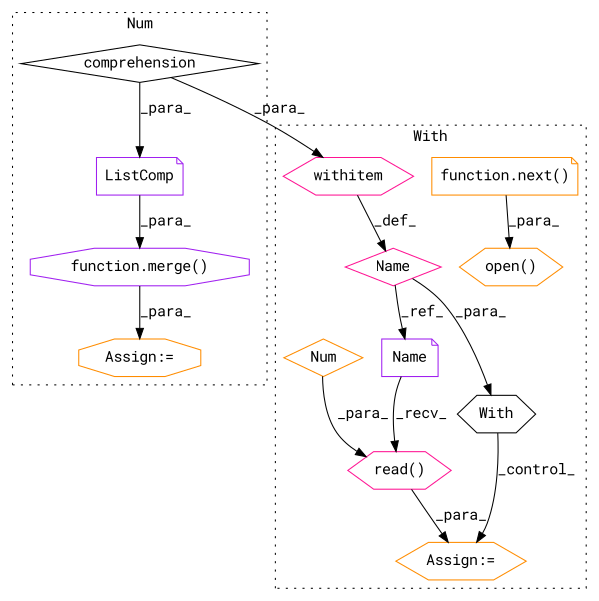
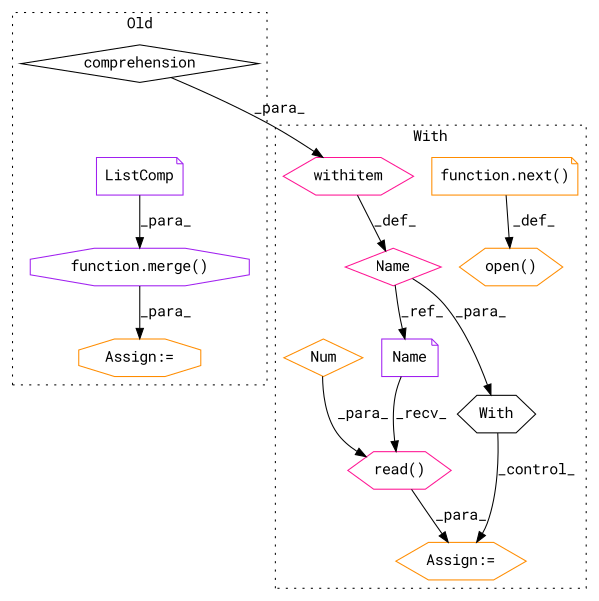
  digraph {
    fontname="Roboto Mono"
    node [a=75 color=darkorange fontname="Roboto Mono" l=1 shape=hexagon]
    edge [fontname="Roboto Mono"]
    n1 [a=106 color=purple l=28 label=ListComp s=4054 shape=note]
    n2 [a=45 color=black l=3 label=comprehension s=4066 shape=diamond]
    n3 [a=68 l=18 label="Assign:=" s=4095 shape=octagon]
    n4 [color=purple l="6,1" label="function.merge()" s="4113,4135" shape=octagon]
    n5 [l="5,1" label="function.next()" s="4081,4090" shape=note]
    n6 [a=68 l=3 label="Assign:=" s=4208]
    n7 [a=39 color=black l="5,34" label=With s="4156,4169"]
    n8 [color=deeppink l="7,16" label="read()" s="4211,4219"]
    n9 [a=49 color=deeppink l=8 label=withitem s=4161]
    n10 [a=87 color=deeppink label=Name s=4188 shape=diamond]
    n11 [l="14,1" label="open()" s="4161,4183"]
    n12 [a=76 label=Num s=4218 shape=diamond]
    n13 [a=87 color=purple label=Name s=4211 shape=note]
    subgraph cluster_1 {
-     label=Num
+     label=Old
      style=dotted
      n1
      n2
      n3
      n4
    }
    subgraph cluster_2 {
      label=With
      style=dotted
      n5
      n6
      n7
      n8
      n9
      n10
      n11
      n12
      n13
    }
    n1 -> n4 [label=_para_]
-   n2 -> n1 [label=_para_]
    n2 -> n9 [label=_para_]
    n4 -> n3 [label=_para_]
-   n5 -> n11 [label=_para_]
+   n5 -> n11 [label=_def_]
    n7 -> n6 [label=_control_]
    n8 -> n6 [label=_para_]
    n9 -> n10 [label=_def_]
    n10 -> n7 [label=_para_]
    n10 -> n13 [label=_ref_]
    n12 -> n8 [label=_para_]
    n13 -> n8 [label=_recv_]
  }
